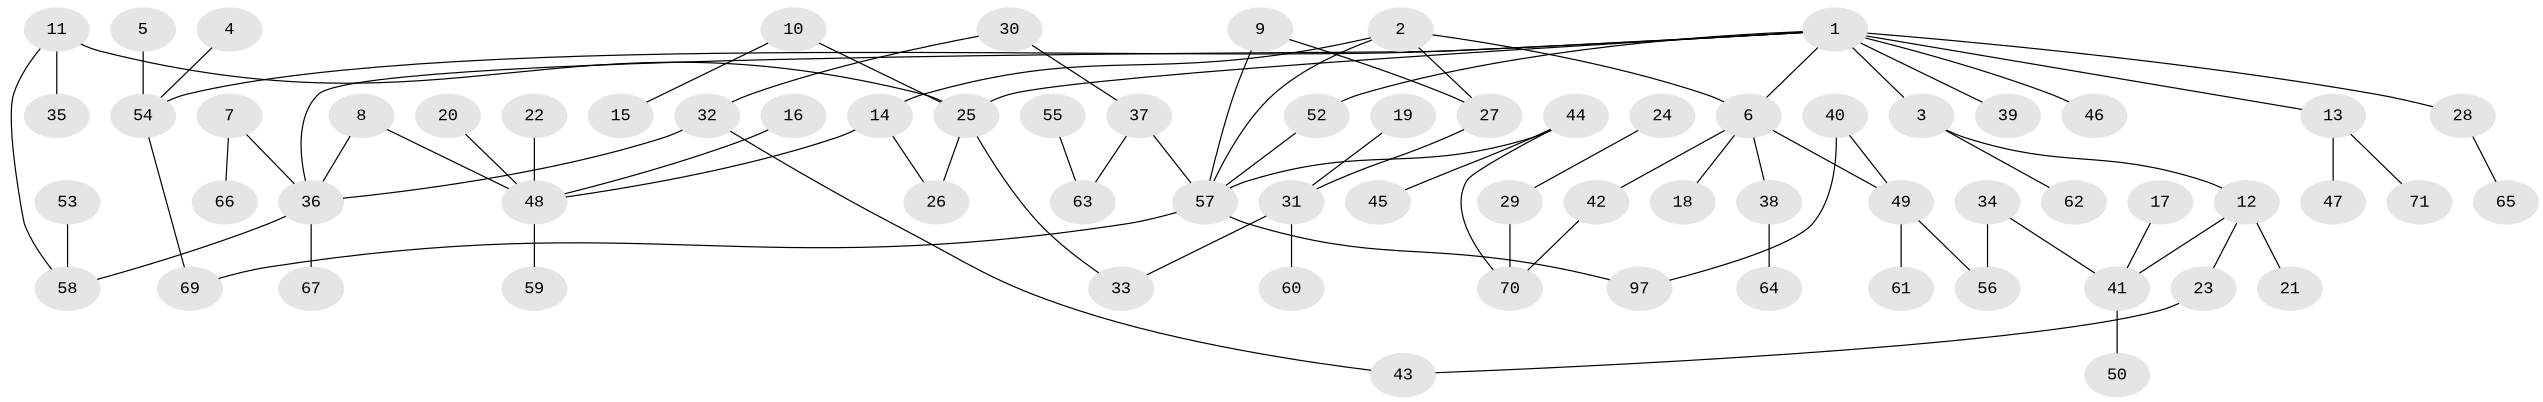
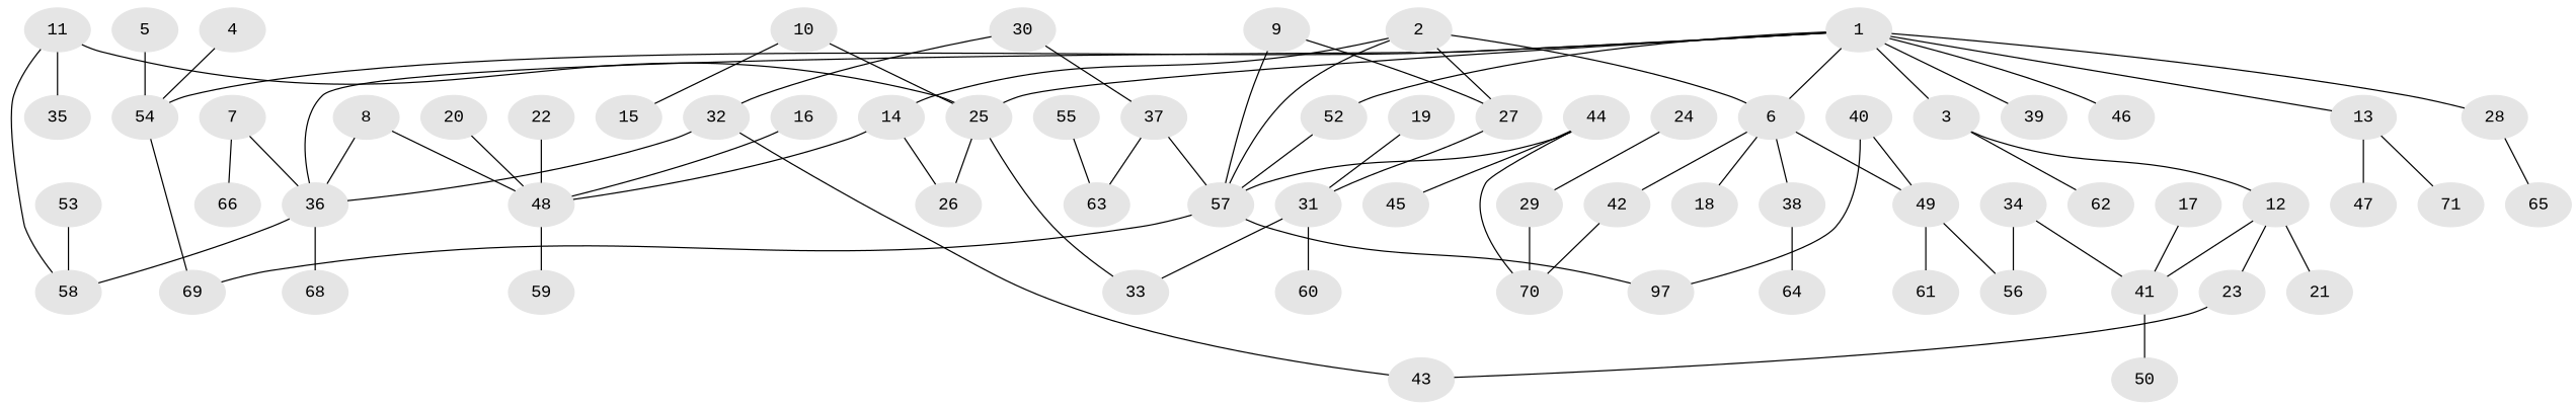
  graph {
    fontname="Liberation Mono"
    node [color=gray90 fontname="Liberation Mono" style=filled]
    edge [fontname="Liberation Mono" weight=1.0]
    1
    3
    6
    13
    25
    28
    36
    39
    46
    52
    54
    12
    62
    18
    38
    42
    49
    47
    71
    26
    33
    65
    58
-   68 [label=67]
+   68
    57
    69
    2
    14
    27
    48
    31
    n32 [label=97]
    21
    23
    41
    4
    5
    64
    70
    56
    61
    7
    66
    8
    59
    9
    10
    15
    11
    35
    43
    50
    16
    17
    19
    60
    20
    22
    24
    29
    30
    32
    37
    63
    34
    40
    44
    45
    53
    55
    1 -- 3
    1 -- 6
    1 -- 13
    1 -- 25
    1 -- 28
    1 -- 36
    1 -- 39
    1 -- 46
    1 -- 52
    1 -- 54
    3 -- 12
    3 -- 62
    6 -- 18
    6 -- 38
    6 -- 42
    6 -- 49
    13 -- 47
    13 -- 71
    25 -- 26
    25 -- 33
    28 -- 65
    36 -- 58
    36 -- 68
    52 -- 57
    54 -- 69
    12 -- 21
    12 -- 23
    12 -- 41
    38 -- 64
    42 -- 70
    49 -- 56
    49 -- 61
    57 -- 69
    57 -- n32
    2 -- 6
    2 -- 57
    2 -- 14
    2 -- 27
    14 -- 26
    14 -- 48
    27 -- 31
    48 -- 59
    31 -- 33
    31 -- 60
    23 -- 43
    41 -- 50
    4 -- 54
    5 -- 54
    7 -- 36
    7 -- 66
    8 -- 36
    8 -- 48
    9 -- 57
    9 -- 27
    10 -- 25
    10 -- 15
    11 -- 25
    11 -- 58
    11 -- 35
    16 -- 48
    17 -- 41
    19 -- 31
    20 -- 48
    22 -- 48
    24 -- 29
    29 -- 70
    30 -- 32
    30 -- 37
    32 -- 36
    32 -- 43
    37 -- 57
    37 -- 63
    34 -- 41
    34 -- 56
    40 -- 49
    40 -- n32
    44 -- 57
    44 -- 70
    44 -- 45
    53 -- 58
    55 -- 63
  }
